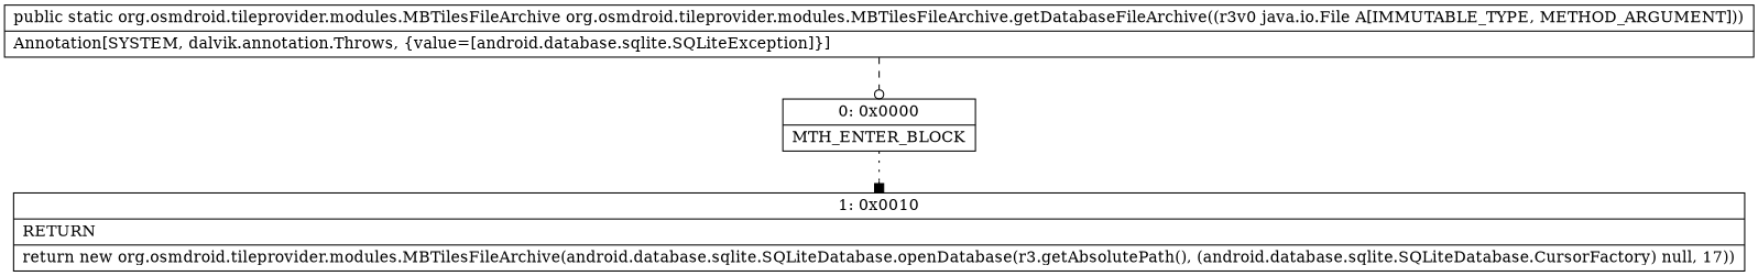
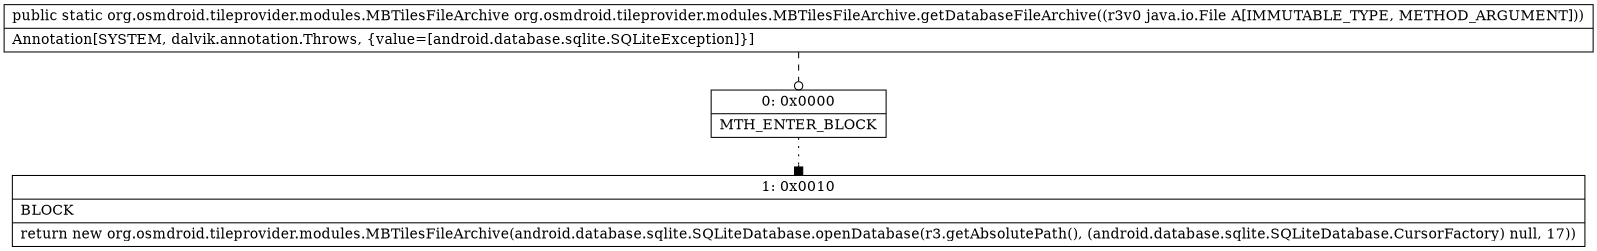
  digraph {
    node [shape=record]
    n1 [label="{0\:\ 0x0000|MTH_ENTER_BLOCK\l}"]
-   n2 [label="{1\:\ 0x0010|RETURN\l|return new org.osmdroid.tileprovider.modules.MBTilesFileArchive(android.database.sqlite.SQLiteDatabase.openDatabase(r3.getAbsolutePath(), (android.database.sqlite.SQLiteDatabase.CursorFactory) null, 17))\l}"]
+   n2 [label="{1\:\ 0x0010|BLOCK\l|return new org.osmdroid.tileprovider.modules.MBTilesFileArchive(android.database.sqlite.SQLiteDatabase.openDatabase(r3.getAbsolutePath(), (android.database.sqlite.SQLiteDatabase.CursorFactory) null, 17))\l}"]
    n3 [label="{public static org.osmdroid.tileprovider.modules.MBTilesFileArchive org.osmdroid.tileprovider.modules.MBTilesFileArchive.getDatabaseFileArchive((r3v0 java.io.File A[IMMUTABLE_TYPE, METHOD_ARGUMENT]))  | Annotation[SYSTEM, dalvik.annotation.Throws, \{value=[android.database.sqlite.SQLiteException]\}]\l}"]
    n1 -> n2 [style=dotted arrowhead=box]
    n3 -> n1 [style=dashed arrowhead=odot]
  }
